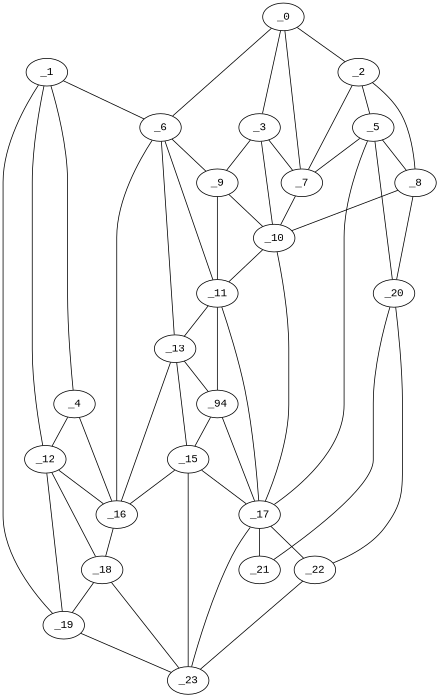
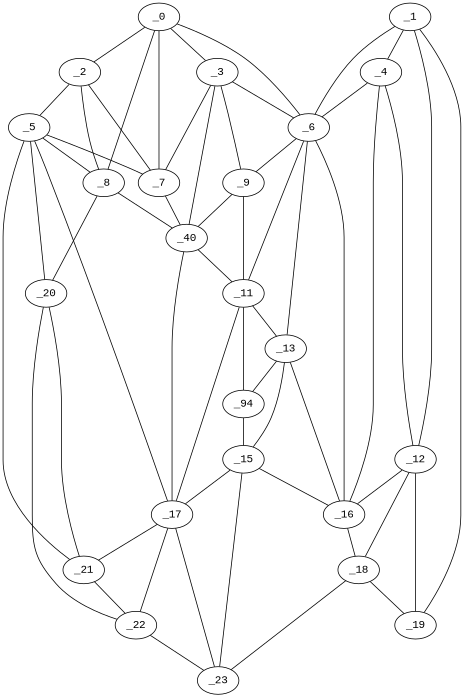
  graph {
    fontname="Liberation Mono"
    node [fontname="Liberation Mono" x=41 y=6]
    edge [fontname="Liberation Mono" valence=2]
    _0 [x=34 y=34]
    _2 [x=38 y=30]
    _3 [y=54]
    _6 [x=43 y=69]
    _7 [x=45 y=49]
    _8 [x=46]
    _1 [x=35 y=118]
    _4 [y=100]
    _12 [x=58 y=103]
    _19 [x=82 y=125]
    _5 [x=43 y=25]
    _9 [x=47 y=58]
-   _10 [x=49 y=52]
+   _10 [x=49 y=52 label=_40]
    _16 [x=67 y=85]
    _11 [x=56 y=59]
    _13 [x=60 y=68]
    _20 [x=84]
    _18 [x=73 y=104]
    _23 [x=96 y=115]
    _17 [x=72 y=56]
    _21 [x=88 y=24]
    n22 [label=_94 x=61 y=63]
    _15 [x=67 y=71]
    _22 [x=96 y=31]
    _0 -- _2
    _0 -- _3
    _0 -- _6 [valence=1]
    _0 -- _7
+   _0 -- _8 [valence=1]
    _2 -- _7
    _2 -- _8 [valence=1]
    _2 -- _5 [valence=1]
+   _3 -- _6
    _3 -- _7
    _3 -- _9
    _3 -- _10 [valence=1]
    _6 -- _9
    _6 -- _16
    _6 -- _11 [valence=1]
    _6 -- _13
    _7 -- _10
    _8 -- _10 [valence=1]
    _8 -- _20 [valence=1]
    _1 -- _6
    _1 -- _4
    _1 -- _12
    _1 -- _19 [valence=1]
+   _4 -- _6
    _4 -- _12
    _4 -- _16
    _12 -- _19 [valence=1]
    _12 -- _16
    _12 -- _18
-   _19 -- _23 [valence=1]
    _5 -- _7 [valence=1]
    _5 -- _8
    _5 -- _20
    _5 -- _17
+   _5 -- _21
    _9 -- _10
    _9 -- _11
    _10 -- _11
    _10 -- _17
    _16 -- _18
    _11 -- _13
    _11 -- _17 [valence=1]
    _11 -- n22
    _13 -- _16
    _13 -- n22 [valence=1]
    _13 -- _15
    _20 -- _21
    _20 -- _22 [valence=1]
    _18 -- _19
    _18 -- _23
    _17 -- _23
    _17 -- _21
    _17 -- _22 [valence=1]
-   n22 -- _17 [valence=1]
+   _21 -- _22
    n22 -- _15
    _15 -- _16
    _15 -- _23
    _15 -- _17 [valence=1]
    _22 -- _23 [valence=1]
  }
